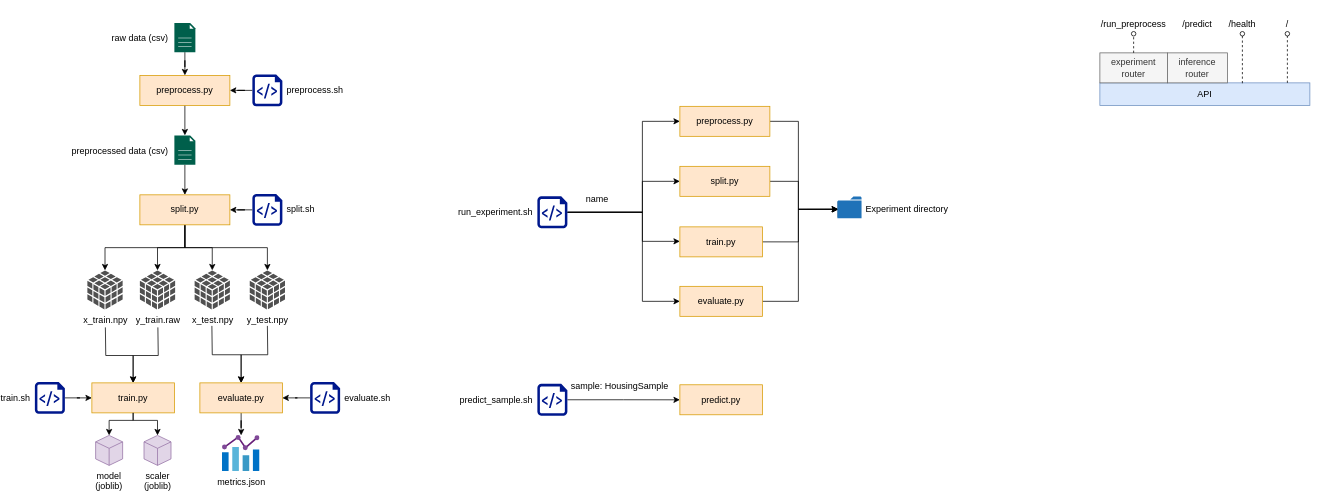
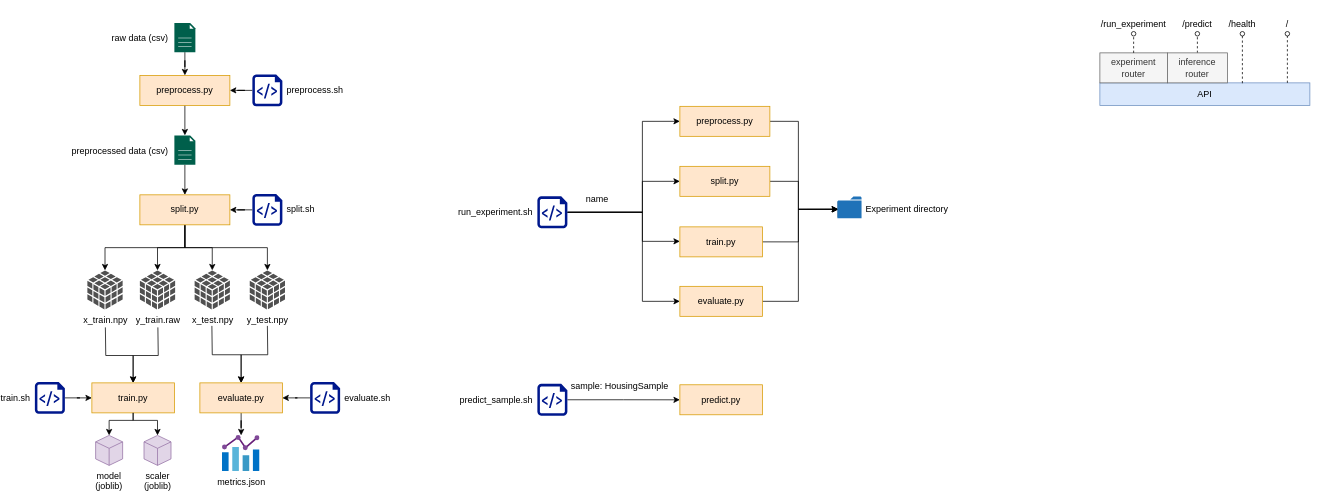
  <mxCell id="0" />
  <mxCell id="1" parent="0" />
  <mxCell id="2" style="edgeStyle=orthogonalEdgeStyle;rounded=0;orthogonalLoop=1;jettySize=auto;html=1;exitX=0.5;exitY=1;exitDx=0;exitDy=0;" edge="1" parent="1" source="3" target="9"><mxGeometry relative="1" as="geometry"><mxPoint x="220" y="170" as="targetPoint" /></mxGeometry></mxCell>
  <mxCell id="3" value="preprocess.py" style="rounded=0;whiteSpace=wrap;html=1;fillColor=#ffe6cc;strokeColor=#d79b00;" vertex="1" parent="1"><mxGeometry x="160" y="100" width="120" height="40" as="geometry" /></mxCell>
  <mxCell id="4" value="" style="edgeStyle=orthogonalEdgeStyle;rounded=0;orthogonalLoop=1;jettySize=auto;html=1;entryX=0.5;entryY=0;entryDx=0;entryDy=0;" edge="1" parent="1" source="5" target="3"><mxGeometry relative="1" as="geometry" /></mxCell>
  <mxCell id="5" value="raw data (csv)&lt;div&gt;&lt;br&gt;&lt;/div&gt;" style="sketch=0;pointerEvents=1;shadow=0;dashed=0;html=1;strokeColor=none;fillColor=#005F4B;labelPosition=left;verticalLabelPosition=middle;verticalAlign=middle;align=right;outlineConnect=0;shape=mxgraph.veeam2.file;spacingTop=14;spacingLeft=0;spacingRight=7;" vertex="1" parent="1"><mxGeometry x="206" y="30" width="28.0" height="39" as="geometry" /></mxCell>
  <mxCell id="6" value="" style="edgeStyle=orthogonalEdgeStyle;rounded=0;orthogonalLoop=1;jettySize=auto;html=1;" edge="1" parent="1" source="7" target="3"><mxGeometry relative="1" as="geometry" /></mxCell>
  <mxCell id="7" value="preprocess.sh" style="sketch=0;aspect=fixed;pointerEvents=1;shadow=0;dashed=0;html=1;strokeColor=none;labelPosition=right;verticalLabelPosition=middle;verticalAlign=middle;align=left;fillColor=#00188D;shape=mxgraph.azure.script_file;spacingLeft=4;" vertex="1" parent="1"><mxGeometry x="310" y="98.72" width="40" height="42.55" as="geometry" /></mxCell>
  <mxCell id="8" value="" style="edgeStyle=orthogonalEdgeStyle;rounded=0;orthogonalLoop=1;jettySize=auto;html=1;" edge="1" parent="1" source="9" target="14"><mxGeometry relative="1" as="geometry" /></mxCell>
  <mxCell id="9" value="&lt;div&gt;preprocessed data (csv)&lt;/div&gt;" style="sketch=0;pointerEvents=1;shadow=0;dashed=0;html=1;strokeColor=none;fillColor=#005F4B;labelPosition=left;verticalLabelPosition=middle;verticalAlign=middle;align=right;outlineConnect=0;shape=mxgraph.veeam2.file;spacingTop=-3;spacingBottom=-5;spacingLeft=0;spacingRight=7;" vertex="1" parent="1"><mxGeometry x="206" y="180" width="28.0" height="39" as="geometry" /></mxCell>
  <mxCell id="10" style="edgeStyle=orthogonalEdgeStyle;rounded=0;orthogonalLoop=1;jettySize=auto;html=1;exitX=0.5;exitY=1;exitDx=0;exitDy=0;" edge="1" parent="1" source="14" target="18"><mxGeometry relative="1" as="geometry" /></mxCell>
  <mxCell id="11" style="edgeStyle=orthogonalEdgeStyle;rounded=0;orthogonalLoop=1;jettySize=auto;html=1;exitX=0.5;exitY=1;exitDx=0;exitDy=0;" edge="1" parent="1" source="14" target="20"><mxGeometry relative="1" as="geometry" /></mxCell>
  <mxCell id="12" style="edgeStyle=orthogonalEdgeStyle;rounded=0;orthogonalLoop=1;jettySize=auto;html=1;exitX=0.5;exitY=1;exitDx=0;exitDy=0;" edge="1" parent="1" source="14" target="22"><mxGeometry relative="1" as="geometry" /></mxCell>
  <mxCell id="13" style="edgeStyle=orthogonalEdgeStyle;rounded=0;orthogonalLoop=1;jettySize=auto;html=1;exitX=0.5;exitY=1;exitDx=0;exitDy=0;" edge="1" parent="1" source="14" target="24"><mxGeometry relative="1" as="geometry" /></mxCell>
  <mxCell id="14" value="split.py" style="rounded=0;whiteSpace=wrap;html=1;fillColor=#ffe6cc;strokeColor=#d79b00;" vertex="1" parent="1"><mxGeometry x="160" y="259.28" width="120" height="40" as="geometry" /></mxCell>
  <mxCell id="15" value="" style="edgeStyle=orthogonalEdgeStyle;rounded=0;orthogonalLoop=1;jettySize=auto;html=1;" edge="1" parent="1" source="16" target="14"><mxGeometry relative="1" as="geometry" /></mxCell>
  <mxCell id="16" value="split.sh" style="sketch=0;aspect=fixed;pointerEvents=1;shadow=0;dashed=0;html=1;strokeColor=none;labelPosition=right;verticalLabelPosition=middle;verticalAlign=middle;align=left;fillColor=#00188D;shape=mxgraph.azure.script_file;spacingLeft=4;" vertex="1" parent="1"><mxGeometry x="310" y="258" width="40" height="42.55" as="geometry" /></mxCell>
  <mxCell id="17" value="" style="edgeStyle=orthogonalEdgeStyle;rounded=0;orthogonalLoop=1;jettySize=auto;html=1;" edge="1" parent="1" target="25"><mxGeometry relative="1" as="geometry"><mxPoint x="114" y="436" as="sourcePoint" /></mxGeometry></mxCell>
  <mxCell id="18" value="x_train.npy" style="sketch=0;shadow=0;dashed=0;html=1;strokeColor=none;fillColor=#505050;labelPosition=center;verticalLabelPosition=bottom;verticalAlign=top;outlineConnect=0;align=center;shape=mxgraph.office.databases.database_cube;" vertex="1" parent="1"><mxGeometry x="90" y="360" width="47" height="52" as="geometry" /></mxCell>
  <mxCell id="19" value="" style="edgeStyle=orthogonalEdgeStyle;rounded=0;orthogonalLoop=1;jettySize=auto;html=1;" edge="1" parent="1" target="25"><mxGeometry relative="1" as="geometry"><mxPoint x="184" y="436" as="sourcePoint" /></mxGeometry></mxCell>
  <mxCell id="20" value="y_train.raw" style="sketch=0;shadow=0;dashed=0;html=1;strokeColor=none;fillColor=#505050;labelPosition=center;verticalLabelPosition=bottom;verticalAlign=top;outlineConnect=0;align=center;shape=mxgraph.office.databases.database_cube;" vertex="1" parent="1"><mxGeometry x="160" y="360" width="47" height="52" as="geometry" /></mxCell>
  <mxCell id="21" value="" style="edgeStyle=orthogonalEdgeStyle;rounded=0;orthogonalLoop=1;jettySize=auto;html=1;" edge="1" parent="1" target="27"><mxGeometry relative="1" as="geometry"><mxPoint x="256" y="434" as="sourcePoint" /></mxGeometry></mxCell>
  <mxCell id="22" value="x_test.npy" style="sketch=0;shadow=0;dashed=0;html=1;strokeColor=none;fillColor=#505050;labelPosition=center;verticalLabelPosition=bottom;verticalAlign=top;outlineConnect=0;align=center;shape=mxgraph.office.databases.database_cube;" vertex="1" parent="1"><mxGeometry x="233" y="360" width="47" height="52" as="geometry" /></mxCell>
  <mxCell id="23" value="" style="edgeStyle=orthogonalEdgeStyle;rounded=0;orthogonalLoop=1;jettySize=auto;html=1;" edge="1" parent="1" target="27"><mxGeometry relative="1" as="geometry"><mxPoint x="330" y="434" as="sourcePoint" /></mxGeometry></mxCell>
  <mxCell id="24" value="y_test.npy" style="sketch=0;shadow=0;dashed=0;html=1;strokeColor=none;fillColor=#505050;labelPosition=center;verticalLabelPosition=bottom;verticalAlign=top;outlineConnect=0;align=center;shape=mxgraph.office.databases.database_cube;" vertex="1" parent="1"><mxGeometry x="306.5" y="360" width="47" height="52" as="geometry" /></mxCell>
  <mxCell id="25" value="train.py" style="rounded=0;whiteSpace=wrap;html=1;fillColor=#ffe6cc;strokeColor=#d79b00;" vertex="1" parent="1"><mxGeometry x="96" y="510" width="110" height="40" as="geometry" /></mxCell>
  <mxCell id="26" value="" style="edgeStyle=orthogonalEdgeStyle;rounded=0;orthogonalLoop=1;jettySize=auto;html=1;" edge="1" parent="1" source="27" target="30"><mxGeometry relative="1" as="geometry" /></mxCell>
  <mxCell id="27" value="evaluate.py" style="rounded=0;whiteSpace=wrap;html=1;fillColor=#ffe6cc;strokeColor=#d79b00;" vertex="1" parent="1"><mxGeometry x="240" y="510" width="110" height="40" as="geometry" /></mxCell>
  <mxCell id="28" value="" style="edgeStyle=orthogonalEdgeStyle;rounded=0;orthogonalLoop=1;jettySize=auto;html=1;" edge="1" parent="1" source="29" target="27"><mxGeometry relative="1" as="geometry" /></mxCell>
  <mxCell id="29" value="evaluate.sh" style="sketch=0;aspect=fixed;pointerEvents=1;shadow=0;dashed=0;html=1;strokeColor=none;labelPosition=right;verticalLabelPosition=middle;verticalAlign=middle;align=left;fillColor=#00188D;shape=mxgraph.azure.script_file;spacingLeft=4;" vertex="1" parent="1"><mxGeometry x="387" y="508.72" width="40" height="42.55" as="geometry" /></mxCell>
  <mxCell id="30" value="metrics.json" style="image;sketch=0;aspect=fixed;html=1;points=[];align=center;fontSize=12;image=img/lib/mscae/Chart.svg;" vertex="1" parent="1"><mxGeometry x="270" y="580" width="50" height="48" as="geometry" /></mxCell>
  <mxCell id="31" value="model (joblib)" style="html=1;whiteSpace=wrap;shape=isoCube2;backgroundOutline=1;isoAngle=15;fillColor=#e1d5e7;strokeColor=#9673a6;labelPosition=center;verticalLabelPosition=bottom;align=center;verticalAlign=top;" vertex="1" parent="1"><mxGeometry x="101" y="580" width="36" height="40" as="geometry" /></mxCell>
  <mxCell id="32" value="scaler&lt;div&gt;(joblib)&lt;br&gt;&lt;div&gt;&lt;br&gt;&lt;/div&gt;&lt;/div&gt;" style="html=1;whiteSpace=wrap;shape=isoCube2;backgroundOutline=1;isoAngle=15;fillColor=#e1d5e7;strokeColor=#9673a6;labelPosition=center;verticalLabelPosition=bottom;align=center;verticalAlign=top;" vertex="1" parent="1"><mxGeometry x="165.5" y="580" width="36" height="40" as="geometry" /></mxCell>
  <mxCell id="33" style="edgeStyle=orthogonalEdgeStyle;rounded=0;orthogonalLoop=1;jettySize=auto;html=1;exitX=0.5;exitY=1;exitDx=0;exitDy=0;entryX=0.5;entryY=0;entryDx=0;entryDy=0;entryPerimeter=0;" edge="1" parent="1" source="25" target="31"><mxGeometry relative="1" as="geometry"><Array as="points"><mxPoint x="151" y="560" /><mxPoint x="119" y="560" /></Array></mxGeometry></mxCell>
  <mxCell id="34" style="edgeStyle=orthogonalEdgeStyle;rounded=0;orthogonalLoop=1;jettySize=auto;html=1;exitX=0.5;exitY=1;exitDx=0;exitDy=0;entryX=0.5;entryY=0;entryDx=0;entryDy=0;entryPerimeter=0;" edge="1" parent="1" source="25" target="32"><mxGeometry relative="1" as="geometry"><Array as="points"><mxPoint x="151" y="560" /><mxPoint x="184" y="560" /></Array></mxGeometry></mxCell>
  <mxCell id="35" value="" style="edgeStyle=orthogonalEdgeStyle;rounded=0;orthogonalLoop=1;jettySize=auto;html=1;" edge="1" parent="1" source="36" target="25"><mxGeometry relative="1" as="geometry" /></mxCell>
  <mxCell id="36" value="train.sh" style="sketch=0;aspect=fixed;pointerEvents=1;shadow=0;dashed=0;html=1;strokeColor=none;labelPosition=left;verticalLabelPosition=middle;verticalAlign=middle;align=right;fillColor=#00188D;shape=mxgraph.azure.script_file;spacingLeft=4;spacingRight=5;" vertex="1" parent="1"><mxGeometry x="20" y="508.72" width="40" height="42.55" as="geometry" /></mxCell>
  <mxCell id="37" style="edgeStyle=orthogonalEdgeStyle;rounded=0;orthogonalLoop=1;jettySize=auto;html=1;exitX=1;exitY=0.5;exitDx=0;exitDy=0;entryX=0;entryY=0.5;entryDx=0;entryDy=0;" edge="1" parent="1" source="38" target="51"><mxGeometry relative="1" as="geometry"><Array as="points"><mxPoint x="1038" y="161.27" /><mxPoint x="1038" y="278.27" /></Array></mxGeometry></mxCell>
  <mxCell id="38" value="preprocess.py" style="rounded=0;whiteSpace=wrap;html=1;fillColor=#ffe6cc;strokeColor=#d79b00;" vertex="1" parent="1"><mxGeometry x="880" y="141.27" width="120" height="40" as="geometry" /></mxCell>
  <mxCell id="39" style="edgeStyle=orthogonalEdgeStyle;rounded=0;orthogonalLoop=1;jettySize=auto;html=1;exitX=1;exitY=0.5;exitDx=0;exitDy=0;entryX=0;entryY=0.5;entryDx=0;entryDy=0;" edge="1" parent="1" source="40" target="51"><mxGeometry relative="1" as="geometry"><Array as="points"><mxPoint x="1038" y="241.27" /><mxPoint x="1038" y="278.27" /></Array></mxGeometry></mxCell>
  <mxCell id="40" value="split.py" style="rounded=0;whiteSpace=wrap;html=1;fillColor=#ffe6cc;strokeColor=#d79b00;" vertex="1" parent="1"><mxGeometry x="880" y="221.27" width="120" height="40" as="geometry" /></mxCell>
  <mxCell id="41" style="edgeStyle=orthogonalEdgeStyle;rounded=0;orthogonalLoop=1;jettySize=auto;html=1;exitX=1;exitY=0.5;exitDx=0;exitDy=0;entryX=0;entryY=0.5;entryDx=0;entryDy=0;" edge="1" parent="1" source="42" target="51"><mxGeometry relative="1" as="geometry"><Array as="points"><mxPoint x="1038" y="321.27" /><mxPoint x="1038" y="278.27" /></Array></mxGeometry></mxCell>
  <mxCell id="42" value="train.py" style="rounded=0;whiteSpace=wrap;html=1;fillColor=#ffe6cc;strokeColor=#d79b00;" vertex="1" parent="1"><mxGeometry x="880" y="301.99" width="110" height="40" as="geometry" /></mxCell>
  <mxCell id="43" style="edgeStyle=orthogonalEdgeStyle;rounded=0;orthogonalLoop=1;jettySize=auto;html=1;exitX=1;exitY=0.5;exitDx=0;exitDy=0;entryX=0;entryY=0.5;entryDx=0;entryDy=0;" edge="1" parent="1" source="44" target="51"><mxGeometry relative="1" as="geometry"><Array as="points"><mxPoint x="1038" y="401.27" /><mxPoint x="1038" y="278.27" /></Array></mxGeometry></mxCell>
  <mxCell id="44" value="evaluate.py" style="rounded=0;whiteSpace=wrap;html=1;fillColor=#ffe6cc;strokeColor=#d79b00;" vertex="1" parent="1"><mxGeometry x="880" y="381.27" width="110" height="40" as="geometry" /></mxCell>
  <mxCell id="45" style="edgeStyle=orthogonalEdgeStyle;rounded=0;orthogonalLoop=1;jettySize=auto;html=1;exitX=1;exitY=0.5;exitDx=0;exitDy=0;exitPerimeter=0;entryX=0;entryY=0.5;entryDx=0;entryDy=0;" edge="1" parent="1" source="49" target="38"><mxGeometry relative="1" as="geometry"><Array as="points"><mxPoint x="830" y="282.27" /><mxPoint x="830" y="161.27" /></Array></mxGeometry></mxCell>
  <mxCell id="46" style="edgeStyle=orthogonalEdgeStyle;rounded=0;orthogonalLoop=1;jettySize=auto;html=1;exitX=1;exitY=0.5;exitDx=0;exitDy=0;exitPerimeter=0;entryX=0;entryY=0.5;entryDx=0;entryDy=0;" edge="1" parent="1" source="49" target="40"><mxGeometry relative="1" as="geometry"><Array as="points"><mxPoint x="830" y="282.27" /><mxPoint x="830" y="241.27" /></Array></mxGeometry></mxCell>
  <mxCell id="47" style="edgeStyle=orthogonalEdgeStyle;rounded=0;orthogonalLoop=1;jettySize=auto;html=1;exitX=1;exitY=0.5;exitDx=0;exitDy=0;exitPerimeter=0;" edge="1" parent="1" source="49" target="42"><mxGeometry relative="1" as="geometry"><Array as="points"><mxPoint x="830" y="282.27" /><mxPoint x="830" y="321.27" /></Array></mxGeometry></mxCell>
  <mxCell id="48" style="edgeStyle=orthogonalEdgeStyle;rounded=0;orthogonalLoop=1;jettySize=auto;html=1;exitX=1;exitY=0.5;exitDx=0;exitDy=0;exitPerimeter=0;entryX=0;entryY=0.5;entryDx=0;entryDy=0;" edge="1" parent="1" source="49" target="44"><mxGeometry relative="1" as="geometry"><Array as="points"><mxPoint x="830" y="282.27" /><mxPoint x="830" y="401.27" /></Array></mxGeometry></mxCell>
  <mxCell id="49" value="run_experiment.sh" style="sketch=0;aspect=fixed;pointerEvents=1;shadow=0;dashed=0;html=1;strokeColor=none;labelPosition=left;verticalLabelPosition=middle;verticalAlign=middle;align=right;fillColor=#00188D;shape=mxgraph.azure.script_file;spacingLeft=4;spacingRight=5;" vertex="1" parent="1"><mxGeometry x="690" y="261.27" width="40" height="42.55" as="geometry" /></mxCell>
  <mxCell id="50" value="name" style="text;html=1;align=center;verticalAlign=middle;whiteSpace=wrap;rounded=0;" vertex="1" parent="1"><mxGeometry x="740" y="250.27" width="60" height="30" as="geometry" /></mxCell>
  <mxCell id="51" value="&lt;span style=&quot;text-align: left; text-wrap: nowrap;&quot;&gt;Experiment directory&lt;/span&gt;" style="rounded=0;whiteSpace=wrap;html=1;labelPosition=right;verticalLabelPosition=middle;align=left;verticalAlign=middle;spacingLeft=15;" vertex="1" parent="1"><mxGeometry x="1091" y="268.55" width="20" height="20" as="geometry" /></mxCell>
  <mxCell id="52" value="" style="sketch=0;pointerEvents=1;shadow=0;dashed=0;html=1;strokeColor=none;labelPosition=center;verticalLabelPosition=bottom;verticalAlign=top;outlineConnect=0;align=center;shape=mxgraph.office.concepts.folder;fillColor=#2072B8;" vertex="1" parent="1"><mxGeometry x="1090" y="261.55" width="32.22" height="29" as="geometry" /></mxCell>
  <mxCell id="53" style="edgeStyle=orthogonalEdgeStyle;rounded=0;orthogonalLoop=1;jettySize=auto;html=1;exitX=1;exitY=0.5;exitDx=0;exitDy=0;exitPerimeter=0;" edge="1" parent="1" source="54" target="55"><mxGeometry relative="1" as="geometry" /></mxCell>
  <mxCell id="54" value="predict_sample.sh" style="sketch=0;aspect=fixed;pointerEvents=1;shadow=0;dashed=0;html=1;strokeColor=none;labelPosition=left;verticalLabelPosition=middle;verticalAlign=middle;align=right;fillColor=#00188D;shape=mxgraph.azure.script_file;spacingLeft=4;spacingRight=5;" vertex="1" parent="1"><mxGeometry x="690" y="511.27" width="40" height="42.55" as="geometry" /></mxCell>
  <mxCell id="55" value="predict.py" style="rounded=0;whiteSpace=wrap;html=1;fillColor=#ffe6cc;strokeColor=#d79b00;" vertex="1" parent="1"><mxGeometry x="880" y="512.55" width="110" height="40" as="geometry" /></mxCell>
  <mxCell id="56" value="sample:&amp;nbsp;HousingSample" style="text;html=1;align=center;verticalAlign=middle;whiteSpace=wrap;rounded=0;" vertex="1" parent="1"><mxGeometry x="740" y="500" width="120" height="30" as="geometry" /></mxCell>
  <mxCell id="57" value="API" style="rounded=0;whiteSpace=wrap;html=1;fillColor=#dae8fc;strokeColor=#6c8ebf;" vertex="1" parent="1"><mxGeometry x="1440" y="110" width="280" height="30" as="geometry" /></mxCell>
+ <mxCell id="58" value="" style="endArrow=oval;dashed=1;html=1;rounded=0;startArrow=none;startFill=0;endFill=0;exitX=0.5;exitY=0;exitDx=0;exitDy=0;" edge="1" parent="1" source="61" target="59"><mxGeometry width="50" height="50" relative="1" as="geometry"><mxPoint x="1540" y="69" as="sourcePoint" /><mxPoint x="1540" y="129" as="targetPoint" /></mxGeometry></mxCell>
  <mxCell id="59" value="/predict" style="text;html=1;align=center;verticalAlign=middle;whiteSpace=wrap;rounded=0;" vertex="1" parent="1"><mxGeometry x="1540" y="20" width="60" height="24.5" as="geometry" /></mxCell>
  <mxCell id="60" value="experiment router" style="rounded=0;whiteSpace=wrap;html=1;fillColor=#f5f5f5;strokeColor=#666666;fontColor=#333333;" vertex="1" parent="1"><mxGeometry x="1440" y="70" width="90" height="40" as="geometry" /></mxCell>
  <mxCell id="61" value="inference&lt;div&gt;router&lt;/div&gt;" style="rounded=0;whiteSpace=wrap;html=1;fillColor=#f5f5f5;strokeColor=#666666;fontColor=#333333;" vertex="1" parent="1"><mxGeometry x="1530" y="70" width="80" height="40" as="geometry" /></mxCell>
  <mxCell id="62" value="" style="endArrow=oval;dashed=1;html=1;rounded=0;startArrow=none;startFill=0;endFill=0;exitX=0.5;exitY=0;exitDx=0;exitDy=0;" edge="1" parent="1" target="63" source="60"><mxGeometry width="50" height="50" relative="1" as="geometry"><mxPoint x="1460" y="69" as="sourcePoint" /><mxPoint x="1460" y="129" as="targetPoint" /></mxGeometry></mxCell>
- <mxCell id="63" value="/run_preprocess" style="text;html=1;align=center;verticalAlign=middle;whiteSpace=wrap;rounded=0;" vertex="1" parent="1"><mxGeometry x="1455" y="20" width="60" height="24.5" as="geometry" /></mxCell>
+ <mxCell id="63" value="/run_experiment" style="text;html=1;align=center;verticalAlign=middle;whiteSpace=wrap;rounded=0;" vertex="1" parent="1"><mxGeometry x="1455" y="20" width="60" height="24.5" as="geometry" /></mxCell>
  <mxCell id="64" value="" style="endArrow=oval;dashed=1;html=1;rounded=0;startArrow=none;startFill=0;endFill=0;exitX=0.5;exitY=0;exitDx=0;exitDy=0;" edge="1" parent="1"><mxGeometry width="50" height="50" relative="1" as="geometry"><mxPoint x="1630" y="110.5" as="sourcePoint" /><mxPoint x="1630" y="44.5" as="targetPoint" /></mxGeometry></mxCell>
  <mxCell id="65" value="/health" style="text;html=1;align=center;verticalAlign=middle;whiteSpace=wrap;rounded=0;" vertex="1" parent="1"><mxGeometry x="1600" y="20" width="60" height="24.5" as="geometry" /></mxCell>
  <mxCell id="66" value="" style="endArrow=oval;dashed=1;html=1;rounded=0;startArrow=none;startFill=0;endFill=0;exitX=0.5;exitY=0;exitDx=0;exitDy=0;entryX=0.5;entryY=1;entryDx=0;entryDy=0;" edge="1" parent="1" target="67"><mxGeometry width="50" height="50" relative="1" as="geometry"><mxPoint x="1690" y="110" as="sourcePoint" /><mxPoint x="1690" y="44" as="targetPoint" /></mxGeometry></mxCell>
  <mxCell id="67" value="/" style="text;html=1;align=center;verticalAlign=middle;whiteSpace=wrap;rounded=0;" vertex="1" parent="1"><mxGeometry x="1660" y="20" width="60" height="24.5" as="geometry" /></mxCell>
